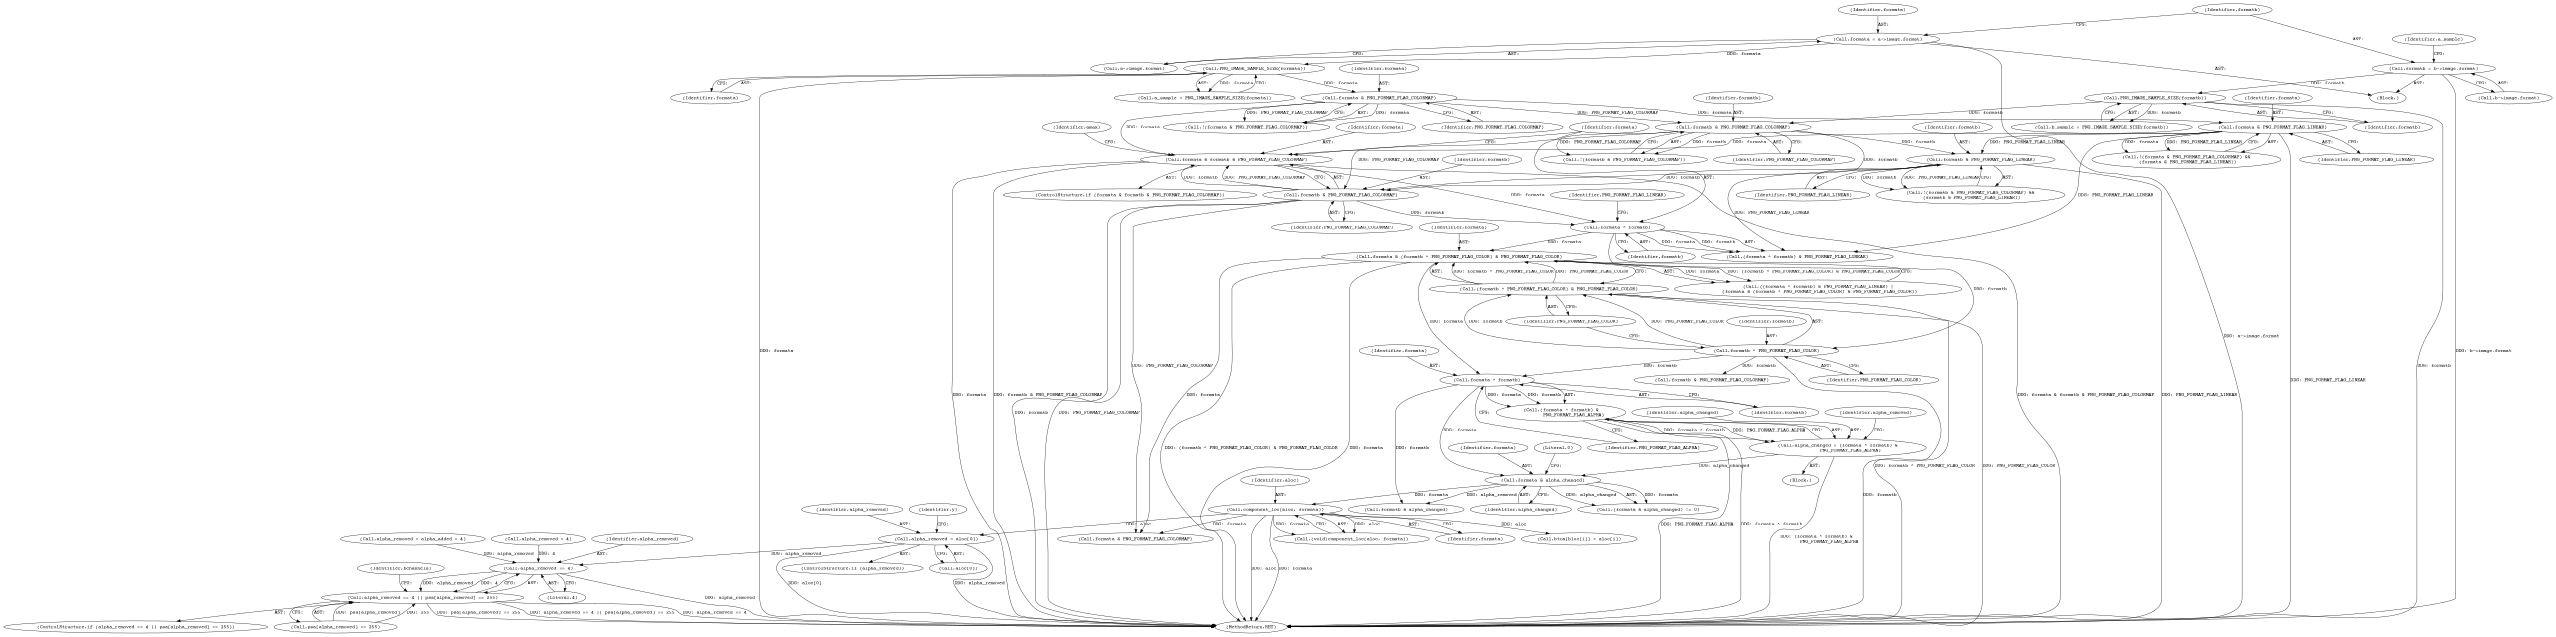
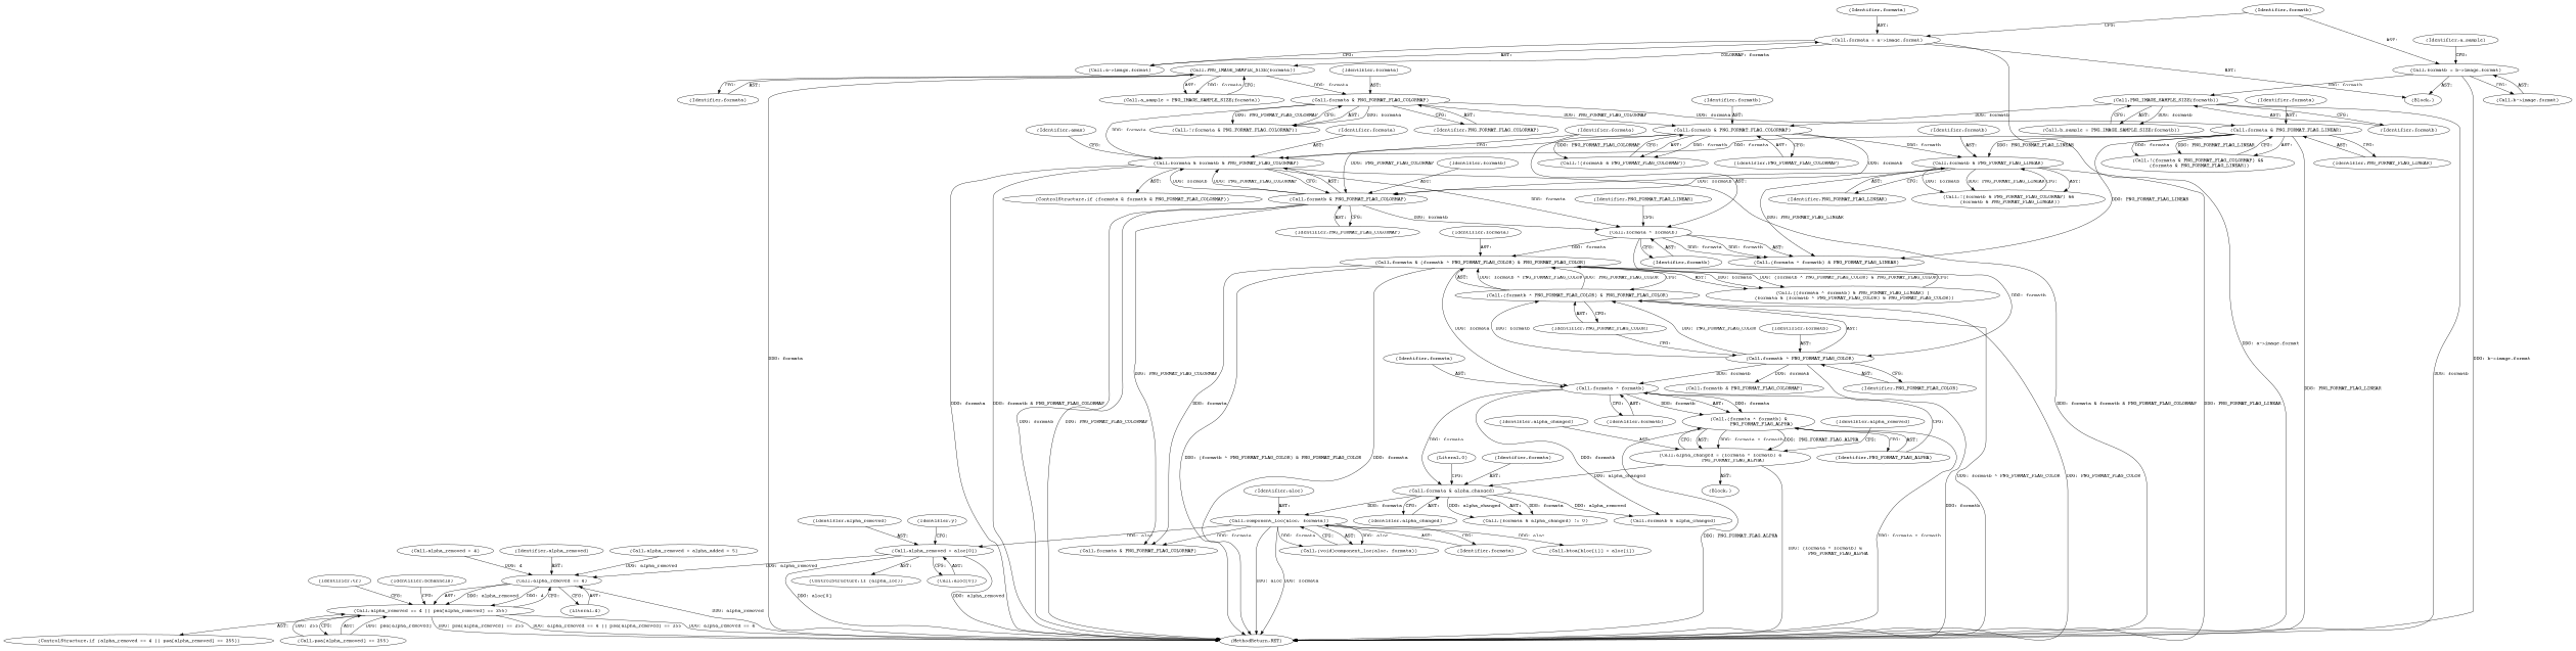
  digraph {
    fontname="Courier Prime"
    node [fontname="Courier Prime"]
    edge [fontname="Courier Prime"]
    n1 [label="(Call,alpha_removed = aloc[0])"]
    n2 [label="(Call,alpha_removed == 4)"]
-   n3 [label="(ControlStructure,if (alpha_removed))"]
+   n3 [label="(ControlStructure,if (alpha_loc))"]
    n4 [label="(MethodReturn,RET)"]
    n5 [label="(Call,aloc[0])"]
    n6 [label="(Call,alpha_removed == 4 || psa[alpha_removed] == 255)"]
    n7 [label="(Literal,4)"]
    n8 [label="(Call,component_loc(aloc, formata))"]
    n9 [label="(Call,formata & PNG_FORMAT_FLAG_COLORMAP)"]
    n10 [label="(Call,(void)component_loc(aloc, formata))"]
    n11 [label="(Identifier,formata)"]
    n12 [label="(Call,btoa[bloc[i]] = aloc[i])"]
    n13 [label="(Call,formata & alpha_changed)"]
    n14 [label="(Call,(formata & alpha_changed) != 0)"]
    n15 [label="(Call,formatb & alpha_changed)"]
    n16 [label="(Identifier,alpha_changed)"]
    n17 [label="(Call,formata ^ formatb)"]
    n18 [label="(Call,(formata ^ formatb) &\n         PNG_FORMAT_FLAG_ALPHA)"]
    n19 [label="(Identifier,formatb)"]
    n20 [label="(Call,alpha_changed = (formata ^ formatb) &\n         PNG_FORMAT_FLAG_ALPHA)"]
    n21 [label="(Identifier,PNG_FORMAT_FLAG_ALPHA)"]
    n22 [label="(Call,formata & (formatb ^ PNG_FORMAT_FLAG_COLOR) & PNG_FORMAT_FLAG_COLOR)"]
    n23 [label="(Call,(formatb ^ PNG_FORMAT_FLAG_COLOR) & PNG_FORMAT_FLAG_COLOR)"]
    n24 [label="(Call,((formata ^ formatb) & PNG_FORMAT_FLAG_LINEAR) |\n (formata & (formatb ^ PNG_FORMAT_FLAG_COLOR) & PNG_FORMAT_FLAG_COLOR))"]
    n25 [label="(Identifier,PNG_FORMAT_FLAG_COLOR)"]
    n26 [label="(Call,formata ^ formatb)"]
    n27 [label="(Call,formatb ^ PNG_FORMAT_FLAG_COLOR)"]
    n28 [label="(Identifier,formatb)"]
    n29 [label="(Call,(formata ^ formatb) & PNG_FORMAT_FLAG_LINEAR)"]
    n30 [label="(Identifier,PNG_FORMAT_FLAG_COLOR)"]
    n31 [label="(Call,formatb & PNG_FORMAT_FLAG_COLORMAP)"]
    n32 [label="(Call,formata & formatb & PNG_FORMAT_FLAG_COLORMAP)"]
    n33 [label="(Call,formatb & PNG_FORMAT_FLAG_COLORMAP)"]
    n34 [label="(ControlStructure,if (formata & formatb & PNG_FORMAT_FLAG_COLORMAP))"]
    n35 [label="(Identifier,PNG_FORMAT_FLAG_COLORMAP)"]
    n36 [label="(Call,formata & PNG_FORMAT_FLAG_COLORMAP)"]
    n37 [label="(Call,formata & PNG_FORMAT_FLAG_LINEAR)"]
    n38 [label="(Call,formatb & PNG_FORMAT_FLAG_COLORMAP)"]
    n39 [label="(Identifier,PNG_FORMAT_FLAG_COLORMAP)"]
    n40 [label="(Call,!(formata & PNG_FORMAT_FLAG_COLORMAP))"]
    n41 [label="(Call,formatb & PNG_FORMAT_FLAG_LINEAR)"]
    n42 [label="(Identifier,PNG_FORMAT_FLAG_LINEAR)"]
    n43 [label="(Call,!(formata & PNG_FORMAT_FLAG_COLORMAP) &&\n (formata & PNG_FORMAT_FLAG_LINEAR))"]
    n44 [label="(Call,!(formatb & PNG_FORMAT_FLAG_COLORMAP))"]
    n45 [label="(Identifier,PNG_FORMAT_FLAG_COLORMAP)"]
    n46 [label="(Call,PNG_IMAGE_SAMPLE_SIZE(formata))"]
    n47 [label="(Call,a_sample = PNG_IMAGE_SAMPLE_SIZE(formata))"]
    n48 [label="(Identifier,formata)"]
    n49 [label="(Call,formata = a->image.format)"]
    n50 [label="(Block,)"]
    n51 [label="(Call,a->image.format)"]
    n52 [label="(Identifier,PNG_FORMAT_FLAG_LINEAR)"]
    n53 [label="(Call,!(formatb & PNG_FORMAT_FLAG_COLORMAP) &&\n (formatb & PNG_FORMAT_FLAG_LINEAR))"]
    n54 [label="(Call,PNG_IMAGE_SAMPLE_SIZE(formatb))"]
    n55 [label="(Call,b_sample = PNG_IMAGE_SAMPLE_SIZE(formatb))"]
    n56 [label="(Identifier,formatb)"]
    n57 [label="(Call,formatb = b->image.format)"]
    n58 [label="(Call,b->image.format)"]
    n59 [label="(Block,)"]
    n60 [label="(ControlStructure,if (alpha_removed == 4 || psa[alpha_removed] == 255))"]
    n61 [label="(Call,psa[alpha_removed] == 255)"]
    n62 [label="(Identifier,formata)"]
    n63 [label="(Identifier,formata)"]
    n64 [label="(Identifier,alpha_removed)"]
    n65 [label="(Identifier,alpha_removed)"]
    n66 [label="(Identifier,formatb)"]
    n67 [label="(Identifier,formatb)"]
    n68 [label="(Identifier,a_sample)"]
    n69 [label="(Identifier,formatb)"]
    n70 [label="(Identifier,PNG_FORMAT_FLAG_LINEAR)"]
    n71 [label="(Identifier,formata)"]
    n72 [label="(Literal,0)"]
    n73 [label="(Identifier,alpha_removed)"]
    n74 [label="(Identifier,formatb)"]
    n75 [label="(Identifier,formata)"]
    n76 [label="(Identifier,y)"]
    n77 [label="(Identifier,aloc)"]
+   n78 [label="(Identifier,tr)"]
    n79 [label="(Identifier,formata)"]
    n80 [label="(Identifier,amax)"]
-   n81 [label="(Call,alpha_removed = alpha_added = 4)"]
+   n81 [label="(Call,alpha_removed = alpha_added = 5)"]
    n82 [label="(Identifier,formatb)"]
    n83 [label="(Identifier,alpha_changed)"]
    n84 [label="(Call,alpha_removed = 4)"]
    n85 [label="(Identifier,formata)"]
    n86 [label="(Identifier,formata)"]
    n87 [label="(Identifier,bchannels)"]
    n88 [label="(Identifier,formata)"]
    n1 -> n2 [label="DDG: alpha_removed"]
    n1 -> n3 [label="AST: "]
    n1 -> n4 [label="DDG: aloc[0]"]
    n1 -> n4 [label="DDG: alpha_removed"]
    n1 -> n5 [label="CFG: "]
    n2 -> n4 [label="DDG: alpha_removed"]
    n2 -> n6 [label="AST: "]
    n2 -> n6 [label="DDG: alpha_removed"]
    n2 -> n6 [label="DDG: 4"]
    n2 -> n7 [label="CFG: "]
    n5 -> n1 [label="AST: "]
    n6 -> n2 [label="CFG: "]
    n6 -> n4 [label="DDG: alpha_removed == 4 || psa[alpha_removed] == 255"]
    n6 -> n4 [label="DDG: alpha_removed == 4"]
    n6 -> n4 [label="DDG: psa[alpha_removed] == 255"]
    n6 -> n60 [label="AST: "]
    n6 -> n61 [label="CFG: "]
    n7 -> n2 [label="AST: "]
    n8 -> n1 [label="DDG: aloc"]
    n8 -> n4 [label="DDG: formata"]
    n8 -> n4 [label="DDG: aloc"]
    n8 -> n9 [label="DDG: formata"]
    n8 -> n10 [label="AST: "]
    n8 -> n10 [label="DDG: aloc"]
    n8 -> n10 [label="DDG: formata"]
    n8 -> n11 [label="CFG: "]
    n8 -> n12 [label="DDG: aloc"]
    n10 -> n8 [label="CFG: "]
    n11 -> n8 [label="AST: "]
    n13 -> n8 [label="DDG: formata"]
    n13 -> n14 [label="AST: "]
    n13 -> n14 [label="DDG: formata"]
    n13 -> n14 [label="DDG: alpha_changed"]
    n13 -> n15 [label="DDG: alpha_removed"]
    n13 -> n16 [label="CFG: "]
    n16 -> n13 [label="AST: "]
    n17 -> n13 [label="DDG: formata"]
    n17 -> n15 [label="DDG: formatb"]
    n17 -> n18 [label="AST: "]
    n17 -> n18 [label="DDG: formata"]
    n17 -> n18 [label="DDG: formatb"]
    n17 -> n19 [label="CFG: "]
    n18 -> n4 [label="DDG: PNG_FORMAT_FLAG_ALPHA"]
    n18 -> n4 [label="DDG: formata ^ formatb"]
    n18 -> n20 [label="AST: "]
    n18 -> n20 [label="DDG: formata ^ formatb"]
    n18 -> n20 [label="DDG: PNG_FORMAT_FLAG_ALPHA"]
    n18 -> n21 [label="CFG: "]
    n19 -> n17 [label="AST: "]
    n20 -> n4 [label="DDG: (formata ^ formatb) &\n         PNG_FORMAT_FLAG_ALPHA"]
    n20 -> n13 [label="DDG: alpha_changed"]
    n20 -> n18 [label="CFG: "]
    n20 -> n59 [label="AST: "]
    n21 -> n17 [label="CFG: "]
+   n21 -> n18 [label="AST: "]
    n22 -> n4 [label="DDG: formata"]
    n22 -> n4 [label="DDG: (formatb ^ PNG_FORMAT_FLAG_COLOR) & PNG_FORMAT_FLAG_COLOR"]
    n22 -> n9 [label="DDG: formata"]
    n22 -> n17 [label="DDG: formata"]
    n22 -> n23 [label="CFG: "]
    n22 -> n24 [label="AST: "]
    n22 -> n24 [label="DDG: formata"]
    n22 -> n24 [label="DDG: (formatb ^ PNG_FORMAT_FLAG_COLOR) & PNG_FORMAT_FLAG_COLOR"]
    n23 -> n4 [label="DDG: formatb ^ PNG_FORMAT_FLAG_COLOR"]
    n23 -> n4 [label="DDG: PNG_FORMAT_FLAG_COLOR"]
    n23 -> n22 [label="AST: "]
    n23 -> n22 [label="DDG: formatb ^ PNG_FORMAT_FLAG_COLOR"]
    n23 -> n22 [label="DDG: PNG_FORMAT_FLAG_COLOR"]
    n23 -> n25 [label="CFG: "]
    n24 -> n22 [label="CFG: "]
    n25 -> n23 [label="AST: "]
    n25 -> n27 [label="CFG: "]
    n26 -> n22 [label="DDG: formata"]
    n26 -> n27 [label="DDG: formatb"]
    n26 -> n28 [label="CFG: "]
    n26 -> n29 [label="AST: "]
    n26 -> n29 [label="DDG: formata"]
    n26 -> n29 [label="DDG: formatb"]
    n27 -> n4 [label="DDG: formatb"]
    n27 -> n17 [label="DDG: formatb"]
    n27 -> n23 [label="AST: "]
    n27 -> n23 [label="DDG: formatb"]
    n27 -> n23 [label="DDG: PNG_FORMAT_FLAG_COLOR"]
    n27 -> n30 [label="CFG: "]
    n27 -> n31 [label="DDG: formatb"]
    n28 -> n26 [label="AST: "]
    n30 -> n27 [label="AST: "]
    n32 -> n4 [label="DDG: formata"]
    n32 -> n4 [label="DDG: formata & formatb & PNG_FORMAT_FLAG_COLORMAP"]
    n32 -> n4 [label="DDG: formatb & PNG_FORMAT_FLAG_COLORMAP"]
    n32 -> n26 [label="DDG: formata"]
    n32 -> n33 [label="CFG: "]
    n32 -> n34 [label="AST: "]
    n33 -> n4 [label="DDG: PNG_FORMAT_FLAG_COLORMAP"]
    n33 -> n4 [label="DDG: formatb"]
    n33 -> n9 [label="DDG: PNG_FORMAT_FLAG_COLORMAP"]
    n33 -> n26 [label="DDG: formatb"]
    n33 -> n32 [label="AST: "]
    n33 -> n32 [label="DDG: formatb"]
    n33 -> n32 [label="DDG: PNG_FORMAT_FLAG_COLORMAP"]
    n33 -> n35 [label="CFG: "]
    n35 -> n33 [label="AST: "]
    n36 -> n32 [label="DDG: formata"]
    n36 -> n37 [label="DDG: formata"]
    n36 -> n38 [label="DDG: PNG_FORMAT_FLAG_COLORMAP"]
    n36 -> n39 [label="CFG: "]
    n36 -> n40 [label="AST: "]
    n36 -> n40 [label="DDG: formata"]
    n36 -> n40 [label="DDG: PNG_FORMAT_FLAG_COLORMAP"]
    n37 -> n4 [label="DDG: PNG_FORMAT_FLAG_LINEAR"]
    n37 -> n29 [label="DDG: PNG_FORMAT_FLAG_LINEAR"]
    n37 -> n32 [label="DDG: formata"]
    n37 -> n41 [label="DDG: PNG_FORMAT_FLAG_LINEAR"]
    n37 -> n42 [label="CFG: "]
    n37 -> n43 [label="AST: "]
    n37 -> n43 [label="DDG: formata"]
    n37 -> n43 [label="DDG: PNG_FORMAT_FLAG_LINEAR"]
    n38 -> n33 [label="DDG: formatb"]
    n38 -> n33 [label="DDG: PNG_FORMAT_FLAG_COLORMAP"]
    n38 -> n41 [label="DDG: formatb"]
    n38 -> n44 [label="AST: "]
    n38 -> n44 [label="DDG: formatb"]
    n38 -> n44 [label="DDG: PNG_FORMAT_FLAG_COLORMAP"]
    n38 -> n45 [label="CFG: "]
    n39 -> n36 [label="AST: "]
    n40 -> n36 [label="CFG: "]
    n41 -> n4 [label="DDG: PNG_FORMAT_FLAG_LINEAR"]
    n41 -> n29 [label="DDG: PNG_FORMAT_FLAG_LINEAR"]
    n41 -> n33 [label="DDG: formatb"]
    n41 -> n52 [label="CFG: "]
    n41 -> n53 [label="AST: "]
    n41 -> n53 [label="DDG: formatb"]
    n41 -> n53 [label="DDG: PNG_FORMAT_FLAG_LINEAR"]
    n42 -> n37 [label="AST: "]
    n43 -> n37 [label="CFG: "]
    n44 -> n38 [label="CFG: "]
    n45 -> n38 [label="AST: "]
    n46 -> n4 [label="DDG: formata"]
    n46 -> n36 [label="DDG: formata"]
    n46 -> n47 [label="AST: "]
    n46 -> n47 [label="DDG: formata"]
    n46 -> n48 [label="CFG: "]
    n47 -> n46 [label="CFG: "]
    n48 -> n46 [label="AST: "]
    n49 -> n4 [label="DDG: a->image.format"]
-   n49 -> n46 [label="DDG: formata"]
+   n49 -> n46 [label="COLORMAP: formata"]
    n49 -> n50 [label="AST: "]
    n49 -> n51 [label="CFG: "]
    n51 -> n49 [label="AST: "]
    n52 -> n41 [label="AST: "]
    n53 -> n41 [label="CFG: "]
    n54 -> n4 [label="DDG: formatb"]
    n54 -> n38 [label="DDG: formatb"]
    n54 -> n55 [label="AST: "]
    n54 -> n55 [label="DDG: formatb"]
    n54 -> n56 [label="CFG: "]
    n55 -> n54 [label="CFG: "]
    n56 -> n54 [label="AST: "]
    n57 -> n4 [label="DDG: b->image.format"]
    n57 -> n50 [label="AST: "]
    n57 -> n54 [label="DDG: formatb"]
    n57 -> n58 [label="CFG: "]
    n58 -> n57 [label="AST: "]
    n61 -> n6 [label="AST: "]
    n61 -> n6 [label="DDG: psa[alpha_removed]"]
    n61 -> n6 [label="DDG: 255"]
    n62 -> n49 [label="AST: "]
    n63 -> n32 [label="AST: "]
    n64 -> n2 [label="AST: "]
    n65 -> n20 [label="CFG: "]
    n66 -> n41 [label="AST: "]
    n67 -> n49 [label="CFG: "]
    n67 -> n57 [label="AST: "]
    n68 -> n57 [label="CFG: "]
    n69 -> n33 [label="AST: "]
    n70 -> n26 [label="CFG: "]
    n71 -> n13 [label="AST: "]
    n72 -> n13 [label="CFG: "]
    n73 -> n1 [label="AST: "]
    n74 -> n38 [label="AST: "]
    n75 -> n37 [label="AST: "]
    n76 -> n1 [label="CFG: "]
    n77 -> n8 [label="AST: "]
+   n78 -> n6 [label="CFG: "]
    n79 -> n26 [label="AST: "]
    n79 -> n32 [label="CFG: "]
    n80 -> n32 [label="CFG: "]
    n81 -> n2 [label="DDG: alpha_removed"]
    n82 -> n27 [label="AST: "]
    n83 -> n20 [label="AST: "]
    n84 -> n2 [label="DDG: 4"]
    n85 -> n36 [label="AST: "]
    n86 -> n22 [label="AST: "]
    n87 -> n6 [label="CFG: "]
    n88 -> n17 [label="AST: "]
  }
